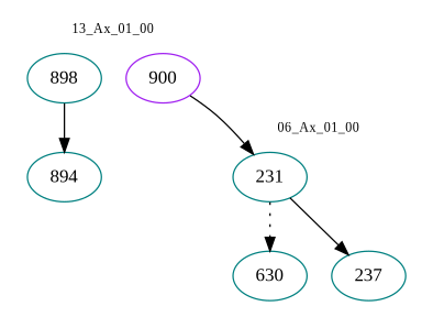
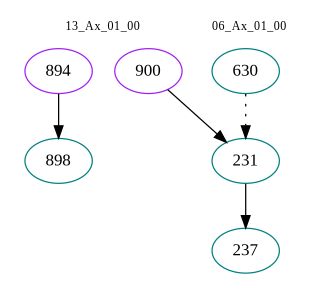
  digraph {
    fontname="Liberation Serif"
    node [color=teal fontname="Liberation Serif"]
    edge [color=black fontname="Liberation Serif" style=solid]
    n1 [color=purple label=900]
    n2 [label=898]
-   n3 [label=894]
+   n3 [color=purple label=894]
    n4 [label=630]
    n5 [label=231]
    n6 [label=237]
    subgraph cluster_1 {
      color=white
      fontsize=10
      label="13_Ax_01_00"
      n1
      n2
      n3
    }
    subgraph cluster_2 {
      color=white
      fontsize=10
      label="06_Ax_01_00"
      n4
      n5
      n6
    }
    n1 -> n5
-   n2 -> n3
-   n5 -> n4 [style=dotted]
+   n3 -> n2
+   n4 -> n5 [style=dotted]
    n5 -> n6
  }
